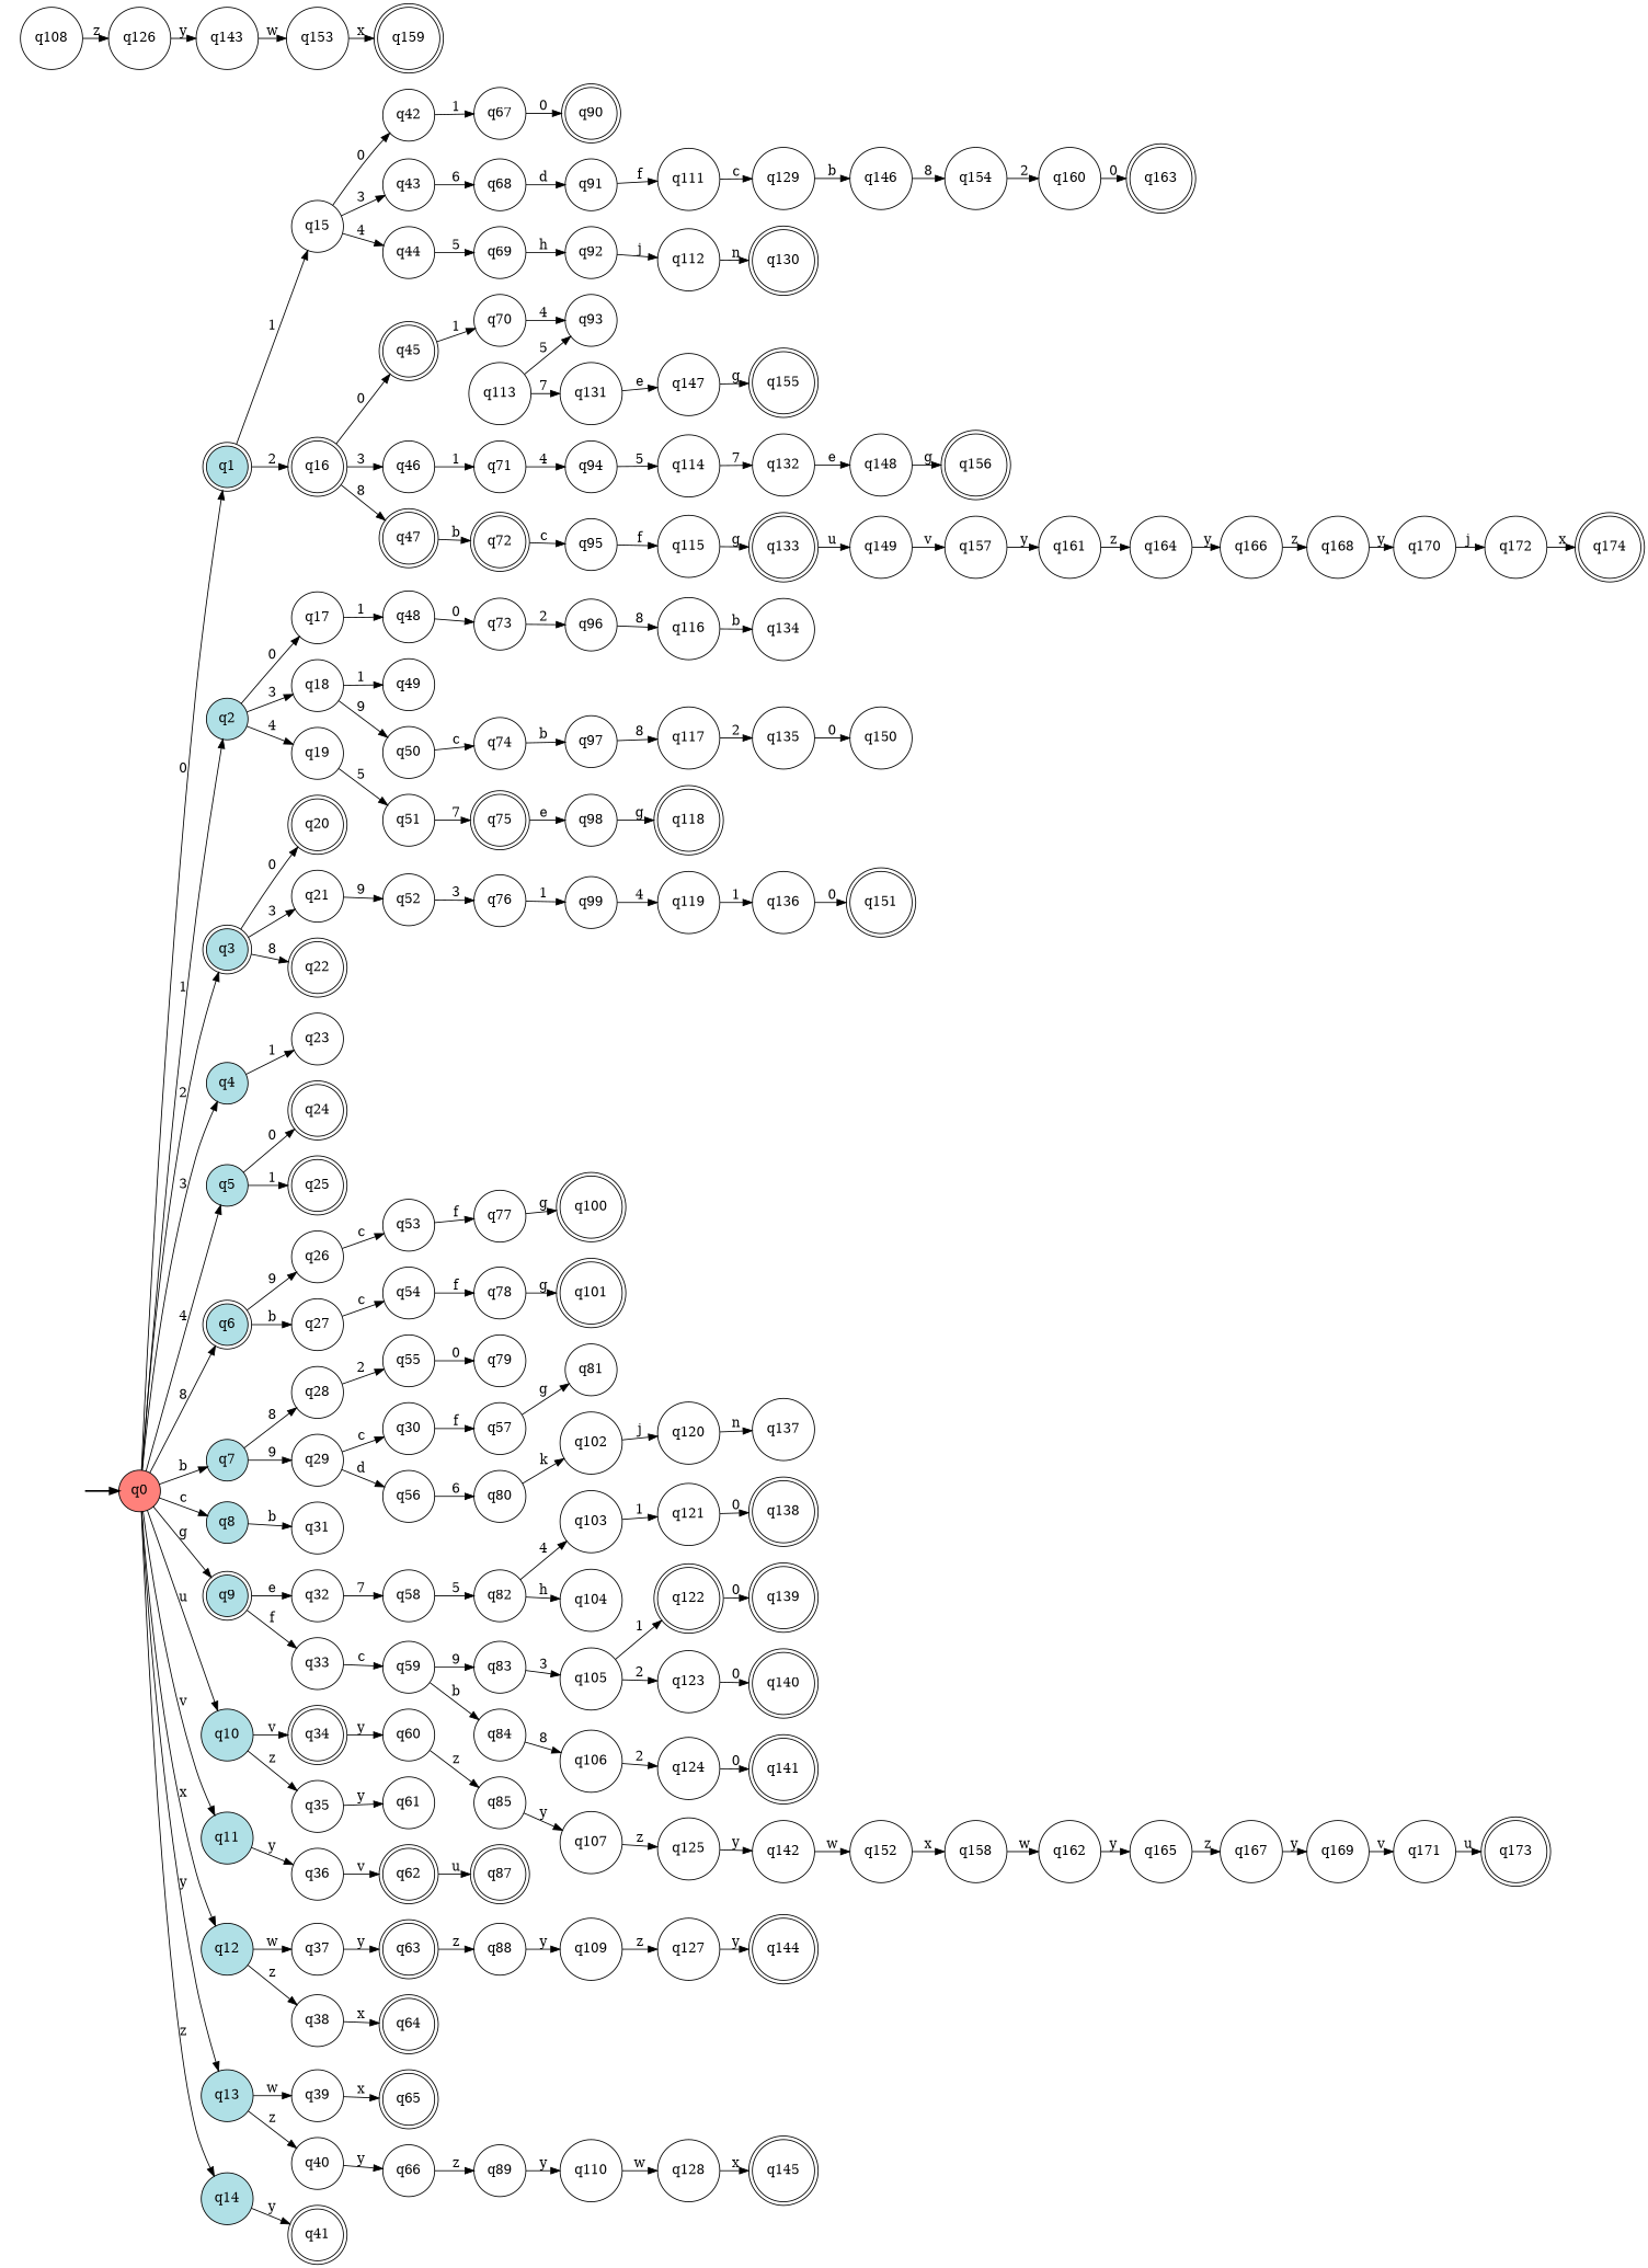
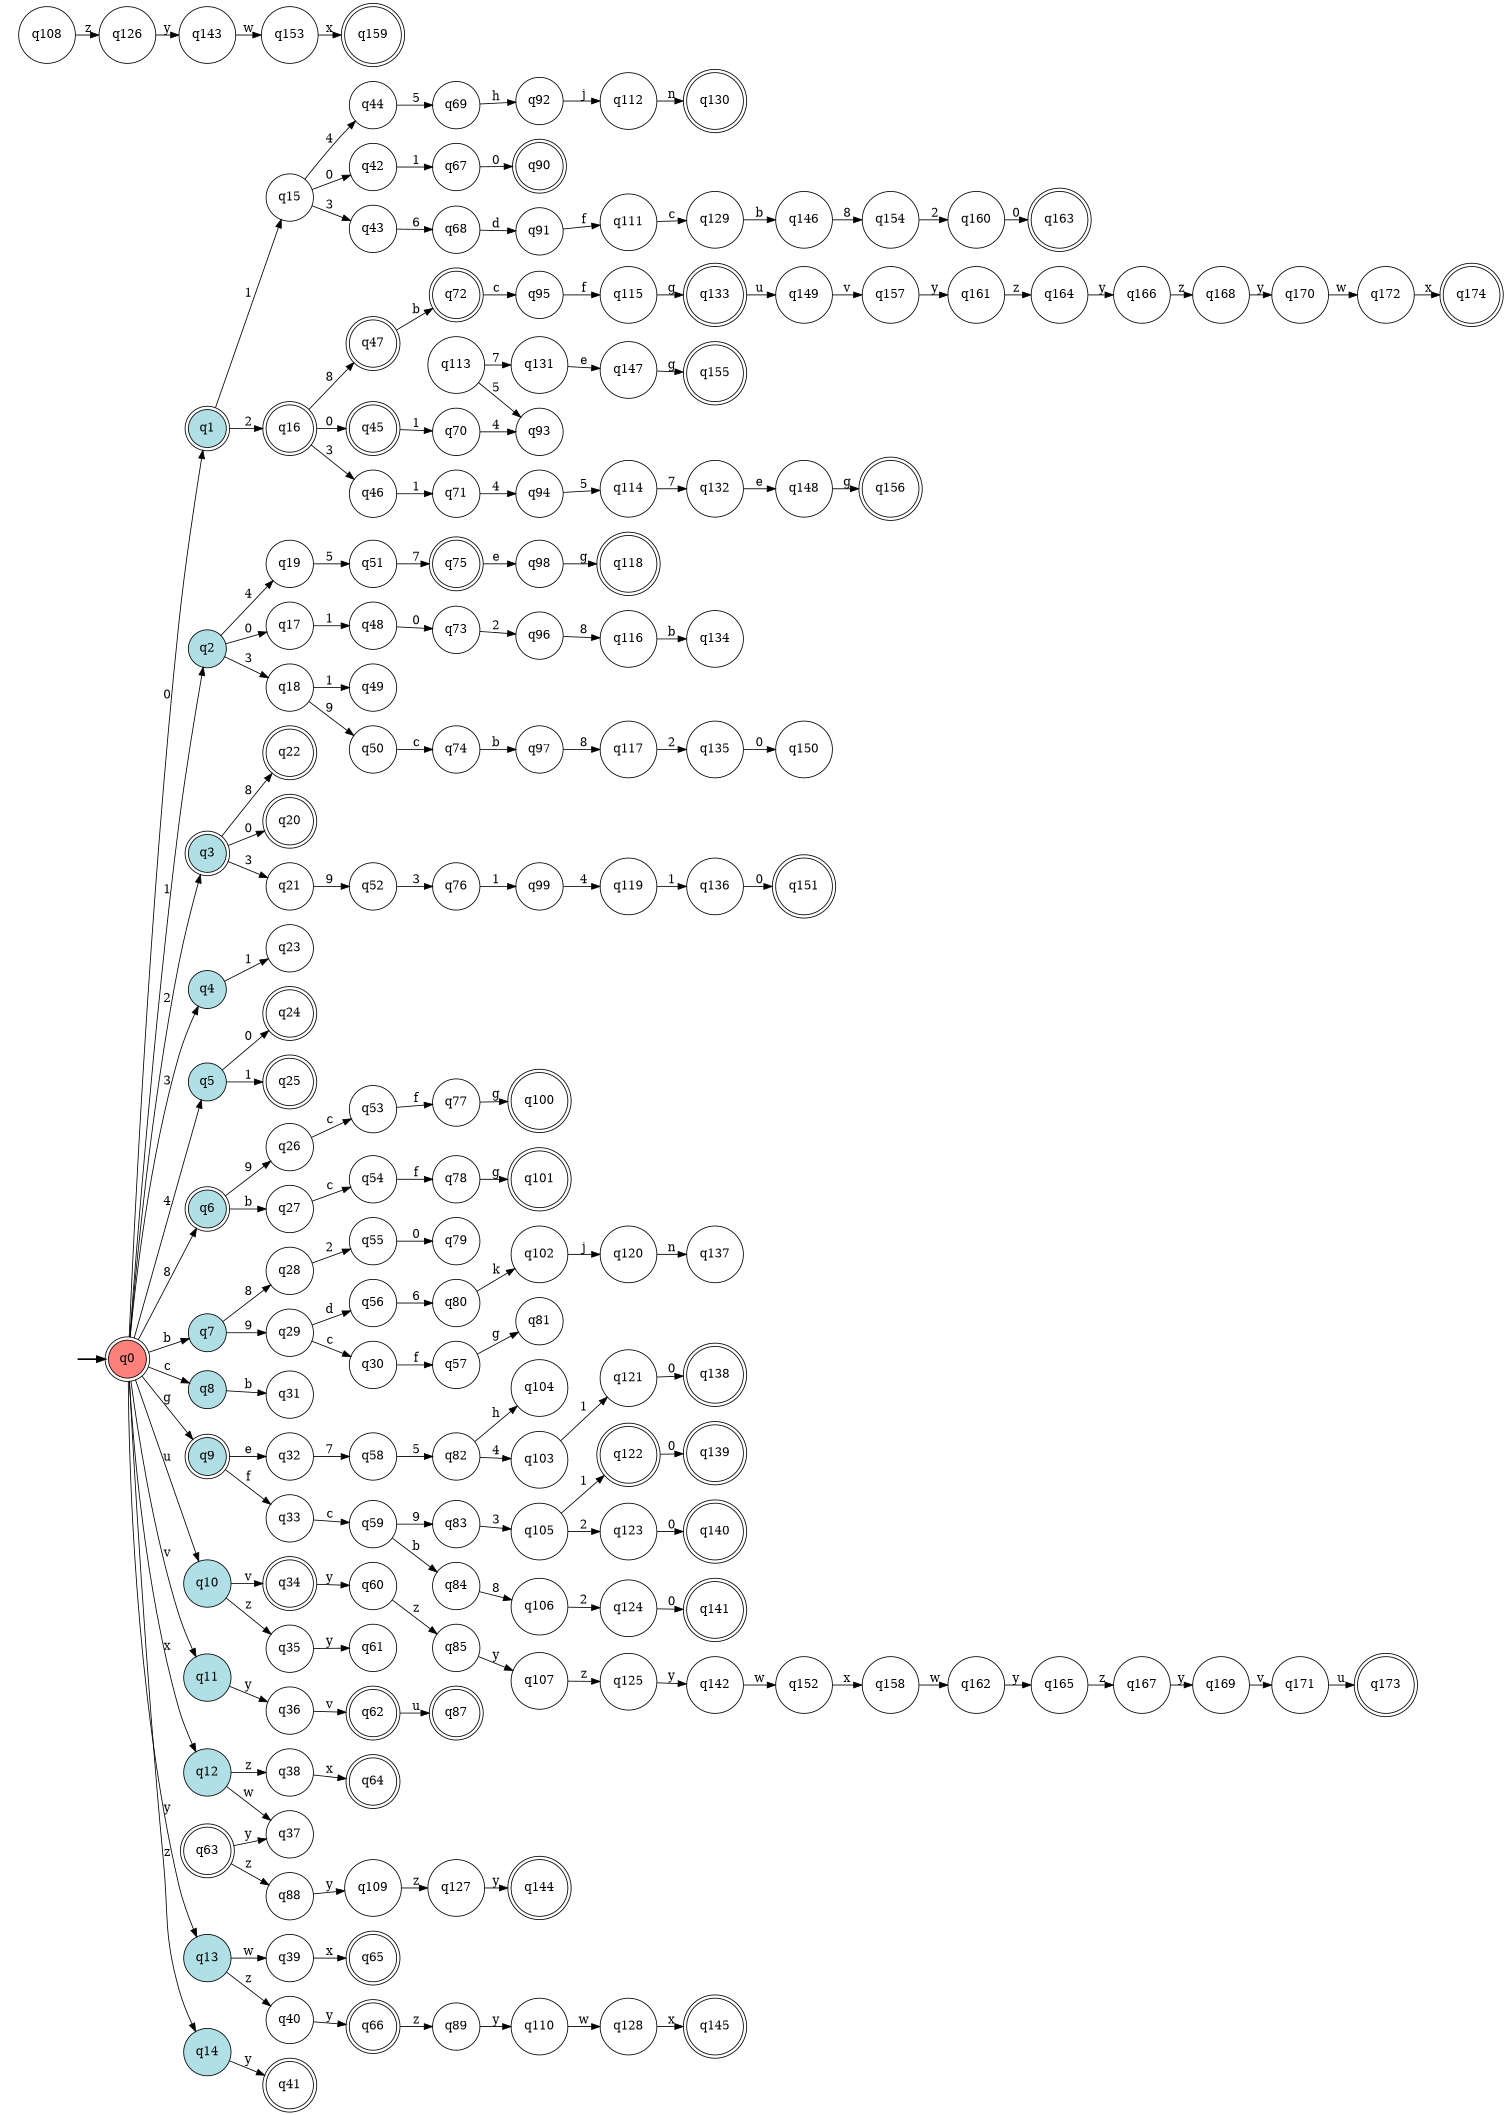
  digraph {
    rankdir=LR
    node [shape=circle style=filled color=black fillcolor=white]
    __start0 [height=0 shape=none style=invis width=0 color="" fillcolor=""]
-   n2 [fillcolor="#ff817b" label=q0]
+   n2 [fillcolor="#ff817b" label=q0 shape=doublecircle]
    n3 [fillcolor=powderblue label=q1 shape=doublecircle style="rounded,filled"]
    n4 [fillcolor=powderblue label=q2]
    n5 [fillcolor=powderblue label=q3 shape=doublecircle style="rounded,filled"]
    n6 [fillcolor=powderblue label=q4]
    n7 [fillcolor=powderblue label=q5]
    n8 [fillcolor=powderblue label=q6 shape=doublecircle style="rounded,filled"]
    n9 [fillcolor=powderblue label=q7]
    n10 [fillcolor=powderblue label=q8]
    n11 [fillcolor=powderblue label=q9 shape=doublecircle style="rounded,filled"]
    n12 [fillcolor=powderblue label=q10]
    n13 [fillcolor=powderblue label=q11]
    n14 [fillcolor=powderblue label=q12]
    n15 [fillcolor=powderblue label=q13]
    n16 [fillcolor=powderblue label=q14]
    n17 [label=q15]
    n18 [label=q16 shape=doublecircle style="rounded,filled"]
    n19 [label=q17]
    n20 [label=q18]
    n21 [label=q19]
    n22 [label=q20 shape=doublecircle style="rounded,filled"]
    n23 [label=q21]
    n24 [label=q22 shape=doublecircle style="rounded,filled"]
    n25 [label=q23]
    n26 [label=q24 shape=doublecircle style="rounded,filled"]
    n27 [label=q25 shape=doublecircle style="rounded,filled"]
    n28 [label=q26]
    n29 [label=q27]
    n30 [label=q28]
    n31 [label=q29]
    n32 [label=q31]
    n33 [label=q32]
    n34 [label=q33]
    n35 [label=q34 shape=doublecircle style="rounded,filled"]
    n36 [label=q35]
    n37 [label=q36]
    n38 [label=q37]
    n39 [label=q38]
    n40 [label=q39]
    n41 [label=q40]
    n42 [label=q41 shape=doublecircle style="rounded,filled"]
    n43 [label=q42]
    n44 [label=q43]
    n45 [label=q44]
    n46 [label=q45 shape=doublecircle style="rounded,filled"]
    n47 [label=q46]
    n48 [label=q47 shape=doublecircle style="rounded,filled"]
    n49 [label=q48]
    n50 [label=q49]
    n51 [label=q50]
    n52 [label=q51]
    n53 [label=q52]
    n54 [label=q53]
    n55 [label=q54]
    n56 [label=q55]
    n57 [label=q30]
    n58 [label=q56]
    n59 [label=q57]
    n60 [label=q58]
    n61 [label=q59]
    n62 [label=q60]
    n63 [label=q61]
    n64 [label=q62 shape=doublecircle style="rounded,filled"]
    n65 [label=q63 shape=doublecircle style="rounded,filled"]
    n66 [label=q64 shape=doublecircle style="rounded,filled"]
    n67 [label=q65 shape=doublecircle style="rounded,filled"]
-   n68 [label=q66 style="rounded,filled"]
+   n68 [label=q66 shape=doublecircle style="rounded,filled"]
    n69 [label=q67]
    n70 [label=q68]
    n71 [label=q69]
    n72 [label=q70]
    n73 [label=q71]
    n74 [label=q72 shape=doublecircle style="rounded,filled"]
    n75 [label=q73]
    n76 [label=q74]
    n77 [label=q75 shape=doublecircle style="rounded,filled"]
    n78 [label=q76]
    n79 [label=q77]
    n80 [label=q78]
    n81 [label=q79]
    n82 [label=q80]
    n83 [label=q81]
    n84 [label=q82]
    n85 [label=q83]
    n86 [label=q84]
    n87 [label=q85]
    n88 [label=q87 shape=doublecircle style="rounded,filled"]
    n89 [label=q88]
    n90 [label=q89]
    n91 [label=q90 shape=doublecircle style="rounded,filled"]
    n92 [label=q91]
    n93 [label=q92]
    n94 [label=q93]
    n95 [label=q94]
    n96 [label=q95]
    n97 [label=q96]
    n98 [label=q97]
    n99 [label=q98]
    n100 [label=q99]
    n101 [label=q100 shape=doublecircle style="rounded,filled"]
    n102 [label=q101 shape=doublecircle style="rounded,filled"]
    n103 [label=q102]
    n104 [label=q103]
    n105 [label=q104]
    n106 [label=q105]
    n107 [label=q106]
    n108 [label=q107]
    n109 [label=q109]
    n110 [label=q110]
    n111 [label=q111]
    n112 [label=q112]
    n113 [label=q114]
    n114 [label=q115]
    n115 [label=q116]
    n116 [label=q117]
    n117 [label=q118 shape=doublecircle style="rounded,filled"]
    n118 [label=q119]
    n119 [label=q120]
    n120 [label=q121]
    n121 [label=q122 shape=doublecircle style="rounded,filled"]
    n122 [label=q123]
    n123 [label=q124]
    n124 [label=q125]
    n125 [label=q108]
    n126 [label=q126]
    n127 [label=q127]
    n128 [label=q128]
    n129 [label=q129]
    n130 [label=q130 shape=doublecircle style="rounded,filled"]
    n131 [label=q113]
    n132 [label=q131]
    n133 [label=q132]
    n134 [label=q133 shape=doublecircle style="rounded,filled"]
    n135 [label=q134]
    n136 [label=q135]
    n137 [label=q136]
    n138 [label=q137]
    n139 [label=q138 shape=doublecircle style="rounded,filled"]
    n140 [label=q139 shape=doublecircle style="rounded,filled"]
    n141 [label=q140 shape=doublecircle style="rounded,filled"]
    n142 [label=q141 shape=doublecircle style="rounded,filled"]
    n143 [label=q142]
    n144 [label=q143]
    n145 [label=q144 shape=doublecircle style="rounded,filled"]
    n146 [label=q145 shape=doublecircle style="rounded,filled"]
    n147 [label=q146]
    n148 [label=q147]
    n149 [label=q148]
    n150 [label=q149]
    n151 [label=q150]
    n152 [label=q151 shape=doublecircle style="rounded,filled"]
    n153 [label=q152]
    n154 [label=q153]
    n155 [label=q154]
    n156 [label=q155 shape=doublecircle style="rounded,filled"]
    n157 [label=q156 shape=doublecircle style="rounded,filled"]
    n158 [label=q157]
    n159 [label=q158]
    n160 [label=q159 shape=doublecircle style="rounded,filled"]
    n161 [label=q160]
    n162 [label=q161]
    n163 [label=q162]
    n164 [label=q163 shape=doublecircle style="rounded,filled"]
    n165 [label=q164]
    n166 [label=q165]
    n167 [label=q166]
    n168 [label=q167]
    n169 [label=q168]
    n170 [label=q169]
    n171 [label=q170]
    n172 [label=q171]
    n173 [label=q172]
    n174 [label=q173 shape=doublecircle style="rounded,filled"]
    n175 [label=q174 shape=doublecircle style="rounded,filled"]
    subgraph cluster_1 {
      nodesep=0.15
      ranksep=0.15
      style=invis
      __start0
      n2
    }
    __start0 -> n2 [penwidth=2]
    n2 -> n3 [label=0]
    n2 -> n4 [label=1]
    n2 -> n5 [label=2]
    n2 -> n6 [label=3]
    n2 -> n7 [label=4]
    n2 -> n8 [label=8]
    n2 -> n9 [label=b]
    n2 -> n10 [label=c]
    n2 -> n11 [label=g]
    n2 -> n12 [label=u]
    n2 -> n13 [label=v]
    n2 -> n14 [label=x]
    n2 -> n15 [label=y]
    n2 -> n16 [label=z]
    n3 -> n17 [label=1]
    n3 -> n18 [label=2]
    n4 -> n19 [label=0]
    n4 -> n20 [label=3]
    n4 -> n21 [label=4]
    n5 -> n22 [label=0]
    n5 -> n23 [label=3]
    n5 -> n24 [label=8]
    n6 -> n25 [label=1]
    n7 -> n26 [label=0]
    n7 -> n27 [label=1]
    n8 -> n28 [label=9]
    n8 -> n29 [label=b]
    n9 -> n30 [label=8]
    n9 -> n31 [label=9]
    n10 -> n32 [label=b]
    n11 -> n33 [label=e]
    n11 -> n34 [label=f]
    n12 -> n35 [label=v]
    n12 -> n36 [label=z]
    n13 -> n37 [label=y]
    n14 -> n38 [label=w]
    n14 -> n39 [label=z]
    n15 -> n40 [label=w]
    n15 -> n41 [label=z]
    n16 -> n42 [label=y]
    n17 -> n43 [label=0]
    n17 -> n44 [label=3]
    n17 -> n45 [label=4]
    n18 -> n46 [label=0]
    n18 -> n47 [label=3]
    n18 -> n48 [label=8]
    n19 -> n49 [label=1]
    n20 -> n50 [label=1]
    n20 -> n51 [label=9]
    n21 -> n52 [label=5]
    n23 -> n53 [label=9]
    n28 -> n54 [label=c]
    n29 -> n55 [label=c]
    n30 -> n56 [label=2]
    n31 -> n57 [label=c]
    n31 -> n58 [label=d]
    n33 -> n60 [label=7]
    n34 -> n61 [label=c]
    n35 -> n62 [label=y]
    n36 -> n63 [label=y]
    n37 -> n64 [label=v]
-   n38 -> n65 [label=y]
+   n65 -> n38 [label=y]
    n39 -> n66 [label=x]
    n40 -> n67 [label=x]
    n41 -> n68 [label=y]
    n43 -> n69 [label=1]
    n44 -> n70 [label=6]
    n45 -> n71 [label=5]
    n46 -> n72 [label=1]
    n47 -> n73 [label=1]
    n48 -> n74 [label=b]
    n49 -> n75 [label=0]
    n51 -> n76 [label=c]
    n52 -> n77 [label=7]
    n53 -> n78 [label=3]
    n54 -> n79 [label=f]
    n55 -> n80 [label=f]
    n56 -> n81 [label=0]
    n57 -> n59 [label=f]
    n58 -> n82 [label=6]
    n59 -> n83 [label=g]
    n60 -> n84 [label=5]
    n61 -> n85 [label=9]
    n61 -> n86 [label=b]
    n62 -> n87 [label=z]
    n64 -> n88 [label=u]
    n65 -> n89 [label=z]
    n68 -> n90 [label=z]
    n69 -> n91 [label=0]
    n70 -> n92 [label=d]
    n71 -> n93 [label=h]
    n72 -> n94 [label=4]
    n73 -> n95 [label=4]
    n74 -> n96 [label=c]
    n75 -> n97 [label=2]
    n76 -> n98 [label=b]
    n77 -> n99 [label=e]
    n78 -> n100 [label=1]
    n79 -> n101 [label=g]
    n80 -> n102 [label=g]
    n82 -> n103 [label=k]
    n84 -> n104 [label=4]
    n84 -> n105 [label=h]
    n85 -> n106 [label=3]
    n86 -> n107 [label=8]
    n87 -> n108 [label=y]
    n89 -> n109 [label=y]
    n90 -> n110 [label=y]
    n92 -> n111 [label=f]
    n93 -> n112 [label=j]
    n95 -> n113 [label=5]
    n96 -> n114 [label=f]
    n97 -> n115 [label=8]
    n98 -> n116 [label=8]
    n99 -> n117 [label=g]
    n100 -> n118 [label=4]
    n103 -> n119 [label=j]
    n104 -> n120 [label=1]
    n106 -> n121 [label=1]
    n106 -> n122 [label=2]
    n107 -> n123 [label=2]
    n108 -> n124 [label=z]
    n109 -> n127 [label=z]
    n110 -> n128 [label=w]
    n111 -> n129 [label=c]
    n112 -> n130 [label=n]
    n113 -> n133 [label=7]
    n114 -> n134 [label=g]
    n115 -> n135 [label=b]
    n116 -> n136 [label=2]
    n118 -> n137 [label=1]
    n119 -> n138 [label=n]
    n120 -> n139 [label=0]
    n121 -> n140 [label=0]
    n122 -> n141 [label=0]
    n123 -> n142 [label=0]
    n124 -> n143 [label=y]
    n125 -> n126 [label=z]
    n126 -> n144 [label=y]
    n127 -> n145 [label=y]
    n128 -> n146 [label=x]
    n129 -> n147 [label=b]
    n131 -> n94 [label=5]
    n131 -> n132 [label=7]
    n132 -> n148 [label=e]
    n133 -> n149 [label=e]
    n134 -> n150 [label=u]
    n136 -> n151 [label=0]
    n137 -> n152 [label=0]
    n143 -> n153 [label=w]
    n144 -> n154 [label=w]
    n147 -> n155 [label=8]
    n148 -> n156 [label=g]
    n149 -> n157 [label=g]
    n150 -> n158 [label=v]
    n153 -> n159 [label=x]
    n154 -> n160 [label=x]
    n155 -> n161 [label=2]
    n158 -> n162 [label=y]
    n159 -> n163 [label=w]
    n161 -> n164 [label=0]
    n162 -> n165 [label=z]
    n163 -> n166 [label=y]
    n165 -> n167 [label=y]
    n166 -> n168 [label=z]
    n167 -> n169 [label=z]
    n168 -> n170 [label=y]
    n169 -> n171 [label=y]
    n170 -> n172 [label=v]
-   n171 -> n173 [label=j]
+   n171 -> n173 [label=w]
    n172 -> n174 [label=u]
    n173 -> n175 [label=x]
  }
